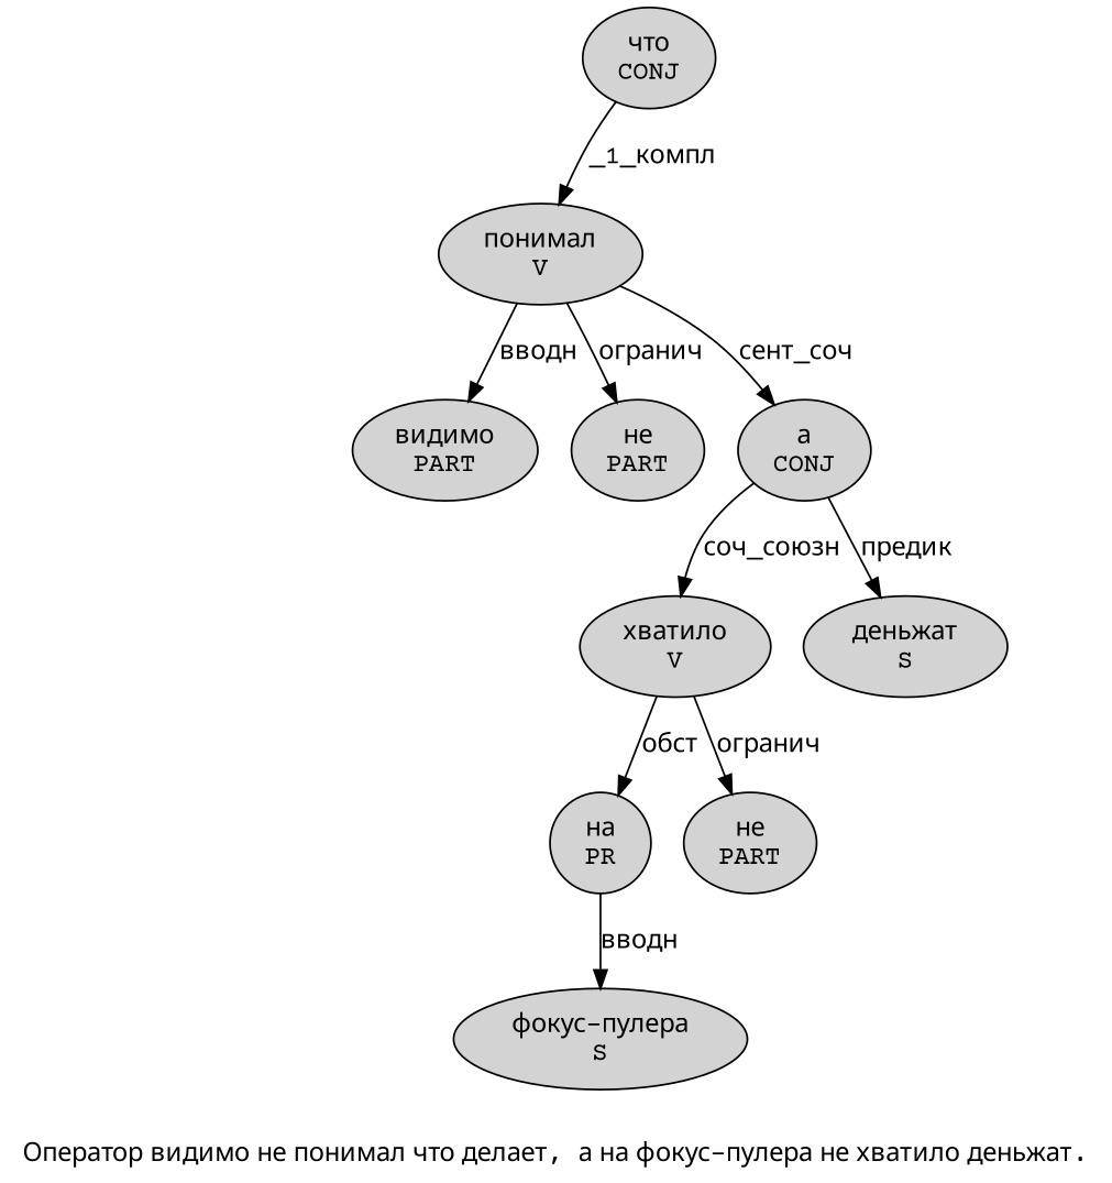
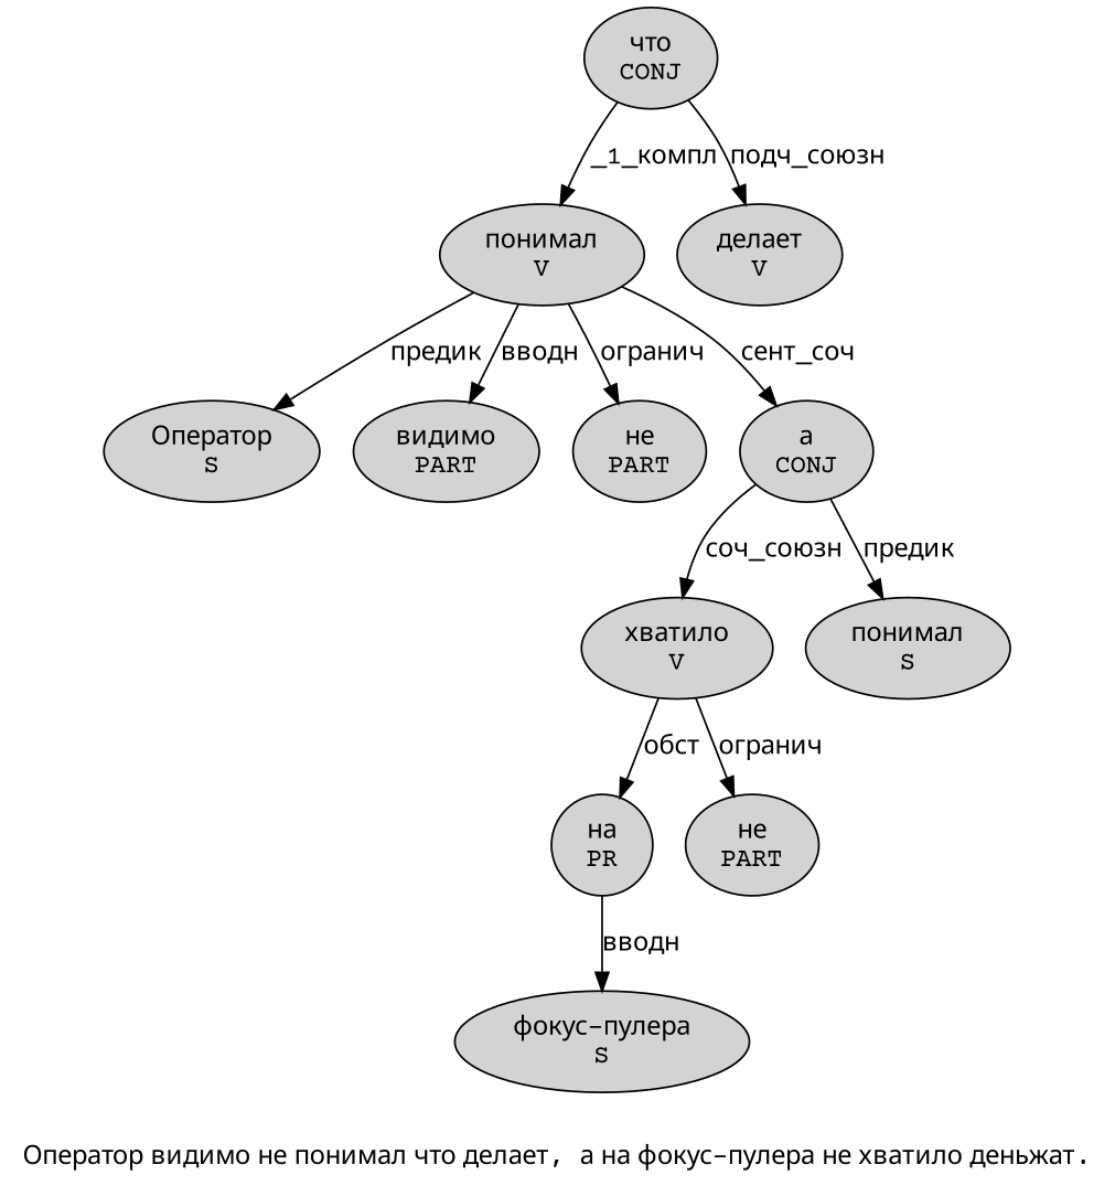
  digraph {
    fontname="Courier Prime"
    label="Оператор видимо не понимал что делает, а на фокус-пулера не хватило деньжат."
    node [fillcolor=lightgray fontname="Courier Prime" penwidth=1 shape=ellipse style=filled]
    edge [fontname="Courier Prime"]
+   n1 [label="Оператор\nS"]
    n2 [label="видимо\nPART"]
    n3 [label="не\nPART"]
    n4 [label="понимал\nV"]
    n5 [label="а\nCONJ"]
    n6 [label="что\nCONJ"]
+   n7 [label="делает\nV"]
    n8 [label="хватило\nV"]
-   n9 [label="деньжат\nS"]
+   n9 [label="понимал\nS"]
    n10 [label="на\nPR"]
    n11 [label="не\nPART"]
    n12 [label="фокус-пулера\nS"]
+   n4 -> n1 [label="предик"]
    n4 -> n2 [label="вводн"]
    n4 -> n3 [label="огранич"]
    n4 -> n5 [label="сент_соч"]
    n5 -> n8 [label="соч_союзн"]
    n5 -> n9 [label="предик"]
    n6 -> n4 [label="_1_компл"]
+   n6 -> n7 [label="подч_союзн"]
    n8 -> n10 [label="обст"]
    n8 -> n11 [label="огранич"]
    n10 -> n12 [label="вводн"]
  }
